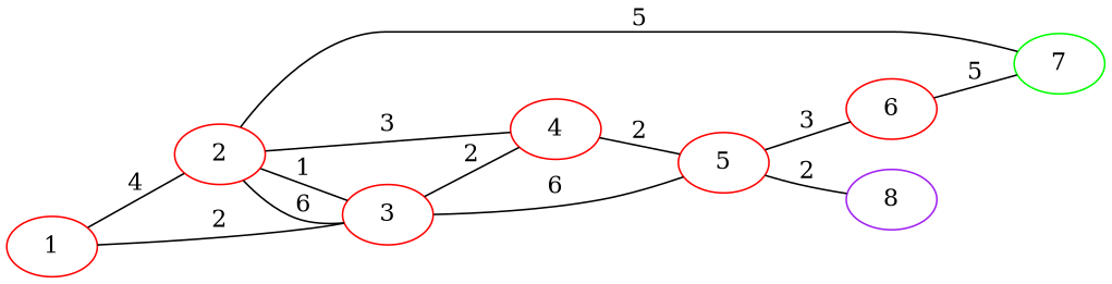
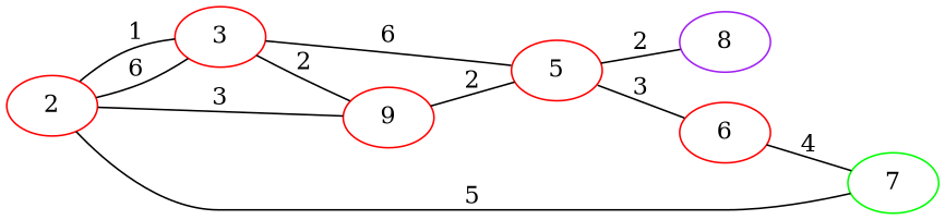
  graph {
    rankdir=LR
    node [color=red weight=1]
-   1
    2
    3
-   4
+   4 [label=9]
    7 [color=green weight=2]
    5
    6
    8 [color=purple weight=4]
-   1 -- 2 [label=4]
-   1 -- 3 [label=2]
    2 -- 3 [label=1]
    2 -- 3 [label=6]
    2 -- 4 [label=3]
    2 -- 7 [label=5]
    3 -- 4 [label=2]
    3 -- 5 [label=6]
    4 -- 5 [label=2]
    5 -- 6 [label=3]
    5 -- 8 [label=2]
-   6 -- 7 [label=5]
+   6 -- 7 [label=4]
  }
